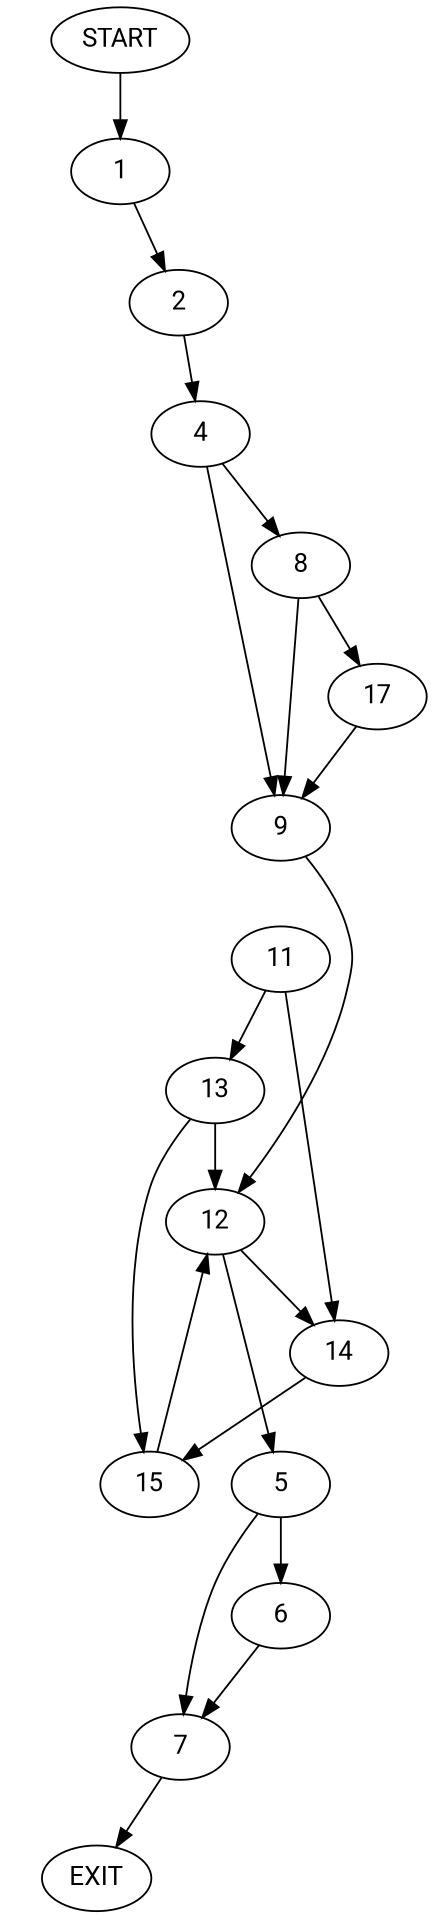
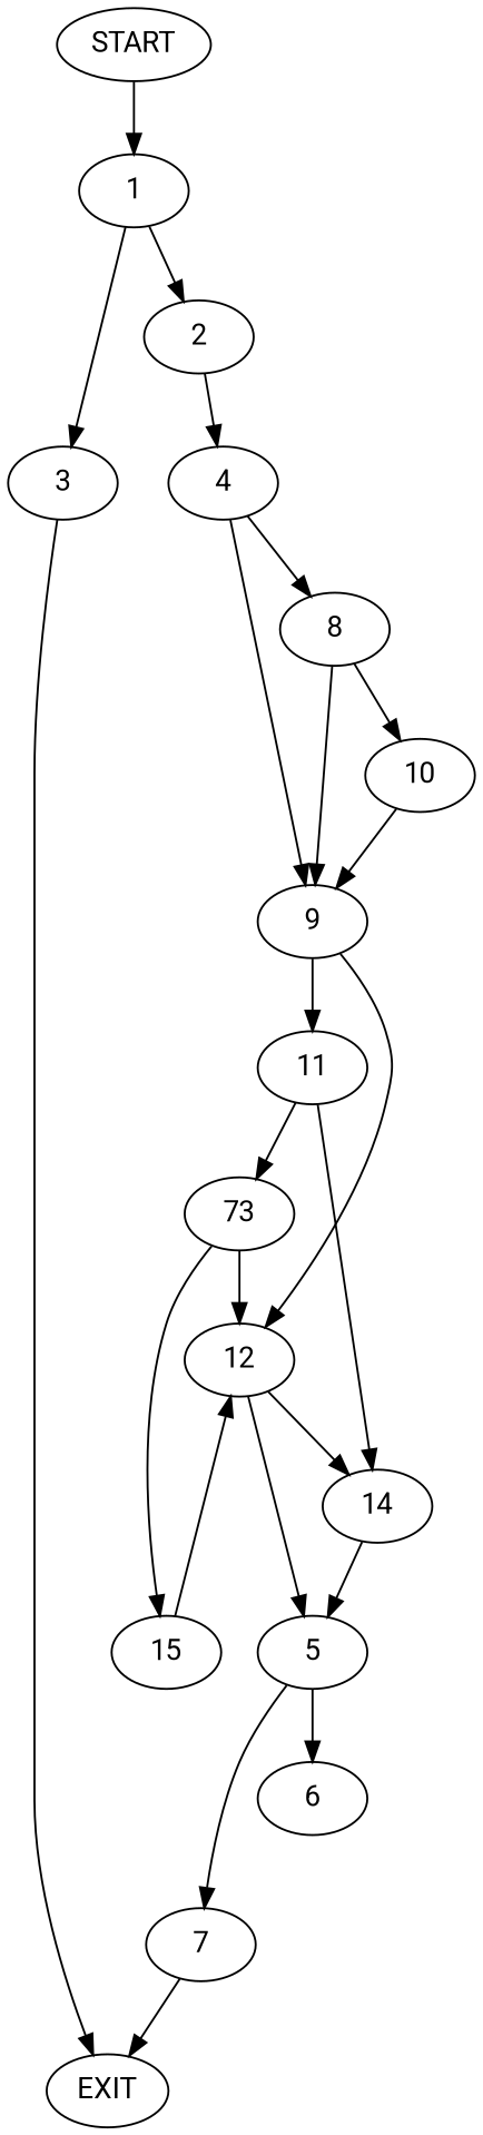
  digraph {
    fontname=Roboto
    node [fontname=Roboto]
    edge [fontname=Roboto]
    n1 [label=START]
    1
    2
+   3
    n5 [label=EXIT]
    4
    8
    9
    5
    6
    7
-   10 [label=17]
+   10
    11
    12
-   13
+   13 [label=73]
    14
    15
    n1 -> 1
    1 -> 2
+   1 -> 3
    2 -> 4
+   3 -> n5
    4 -> 8
    4 -> 9
    8 -> 9
    8 -> 10
+   9 -> 11
    9 -> 12
    5 -> 6
    5 -> 7
-   6 -> 7
    7 -> n5
    10 -> 9
    11 -> 13
    11 -> 14
    12 -> 5
    12 -> 14
    13 -> 12
    13 -> 15
-   14 -> 15
+   14 -> 5
    15 -> 12
  }
